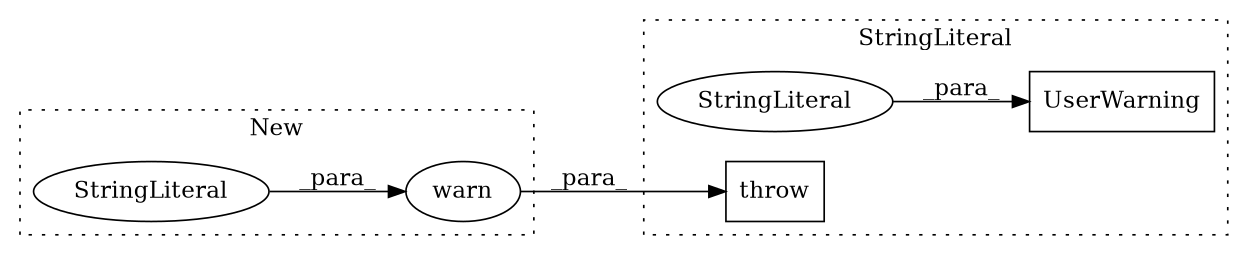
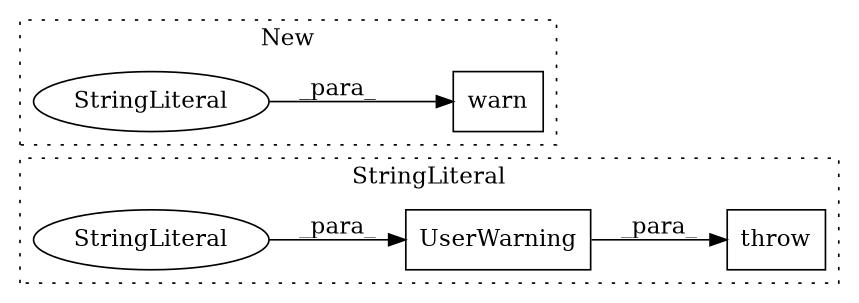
  digraph {
    rankdir=LR
    node [a=32 l=70 shape=box]
    n1 [l="12,1" label=UserWarning s="518,600"]
    n2 [a=45 label=StringLiteral s=530 shape=ellipse]
    n3 [a=53 l=6 label=throw s=512]
-   n4 [l="5,1" label=warn s="534,609" shape=ellipse]
+   n4 [l="5,1" label=warn s="534,609"]
    n5 [a=45 label=StringLiteral s=539 shape=ellipse]
    subgraph cluster_1 {
      label=StringLiteral
      style=dotted
      n1
      n2
      n3
    }
    subgraph cluster_2 {
      label=New
      style=dotted
      n4
      n5
    }
-   n4 -> n3 [label=_para_]
+   n1 -> n3 [label=_para_]
    n2 -> n1 [label=_para_]
    n5 -> n4 [label=_para_]
  }
